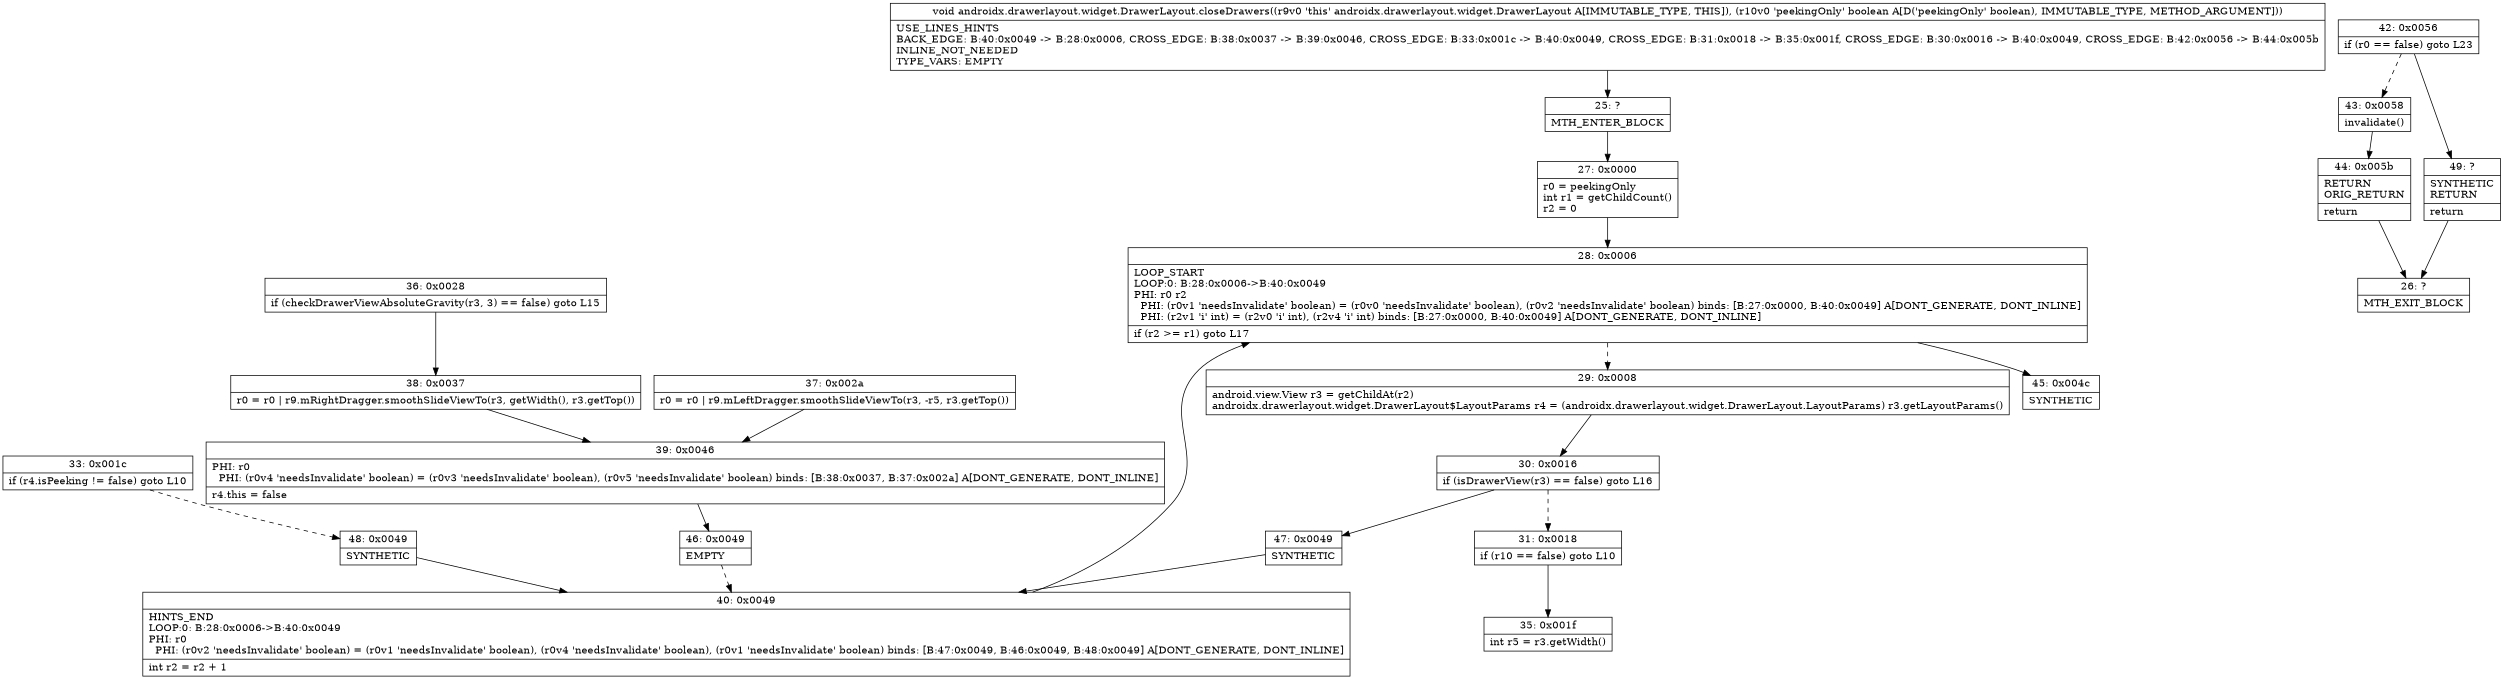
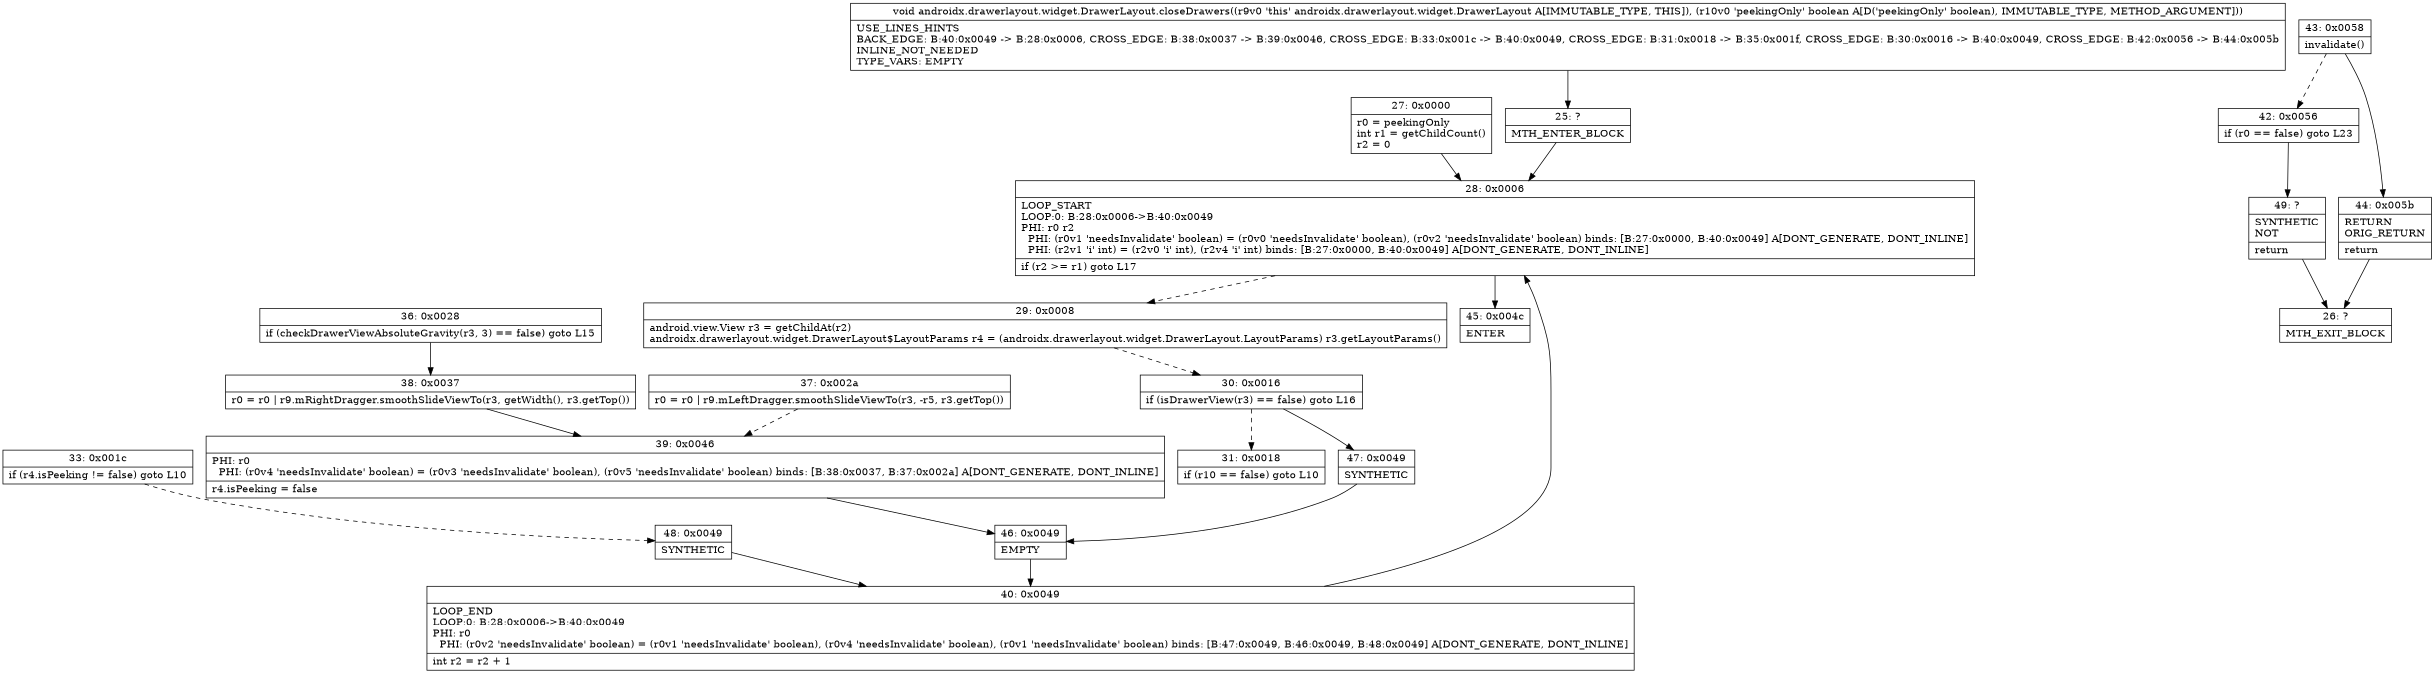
  digraph {
    node [shape=record]
    n1 [label="{25\:\ ?|MTH_ENTER_BLOCK\l}"]
    n2 [label="{27\:\ 0x0000|r0 = peekingOnly\lint r1 = getChildCount()\lr2 = 0\l}"]
    n3 [label="{28\:\ 0x0006|LOOP_START\lLOOP:0: B:28:0x0006\-\>B:40:0x0049\lPHI: r0 r2 \l  PHI: (r0v1 'needsInvalidate' boolean) = (r0v0 'needsInvalidate' boolean), (r0v2 'needsInvalidate' boolean) binds: [B:27:0x0000, B:40:0x0049] A[DONT_GENERATE, DONT_INLINE]\l  PHI: (r2v1 'i' int) = (r2v0 'i' int), (r2v4 'i' int) binds: [B:27:0x0000, B:40:0x0049] A[DONT_GENERATE, DONT_INLINE]\l|if (r2 \>= r1) goto L17\l}"]
    n4 [label="{29\:\ 0x0008|android.view.View r3 = getChildAt(r2)\landroidx.drawerlayout.widget.DrawerLayout$LayoutParams r4 = (androidx.drawerlayout.widget.DrawerLayout.LayoutParams) r3.getLayoutParams()\l}"]
-   n5 [label="{45\:\ 0x004c|SYNTHETIC\l}"]
+   n5 [label="{45\:\ 0x004c|ENTER\l}"]
    n6 [label="{30\:\ 0x0016|if (isDrawerView(r3) == false) goto L16\l}"]
    n7 [label="{31\:\ 0x0018|if (r10 == false) goto L10\l}"]
    n8 [label="{47\:\ 0x0049|SYNTHETIC\l}"]
-   n9 [label="{35\:\ 0x001f|int r5 = r3.getWidth()\l}"]
-   n10 [label="{40\:\ 0x0049|HINTS_END\lLOOP:0: B:28:0x0006\-\>B:40:0x0049\lPHI: r0 \l  PHI: (r0v2 'needsInvalidate' boolean) = (r0v1 'needsInvalidate' boolean), (r0v4 'needsInvalidate' boolean), (r0v1 'needsInvalidate' boolean) binds: [B:47:0x0049, B:46:0x0049, B:48:0x0049] A[DONT_GENERATE, DONT_INLINE]\l|int r2 = r2 + 1\l}"]
+   n10 [label="{40\:\ 0x0049|LOOP_END\lLOOP:0: B:28:0x0006\-\>B:40:0x0049\lPHI: r0 \l  PHI: (r0v2 'needsInvalidate' boolean) = (r0v1 'needsInvalidate' boolean), (r0v4 'needsInvalidate' boolean), (r0v1 'needsInvalidate' boolean) binds: [B:47:0x0049, B:46:0x0049, B:48:0x0049] A[DONT_GENERATE, DONT_INLINE]\l|int r2 = r2 + 1\l}"]
    n11 [label="{33\:\ 0x001c|if (r4.isPeeking != false) goto L10\l}"]
    n12 [label="{48\:\ 0x0049|SYNTHETIC\l}"]
    n13 [label="{36\:\ 0x0028|if (checkDrawerViewAbsoluteGravity(r3, 3) == false) goto L15\l}"]
    n14 [label="{38\:\ 0x0037|r0 = r0 \| r9.mRightDragger.smoothSlideViewTo(r3, getWidth(), r3.getTop())\l}"]
    n15 [label="{37\:\ 0x002a|r0 = r0 \| r9.mLeftDragger.smoothSlideViewTo(r3, \-r5, r3.getTop())\l}"]
-   n16 [label="{39\:\ 0x0046|PHI: r0 \l  PHI: (r0v4 'needsInvalidate' boolean) = (r0v3 'needsInvalidate' boolean), (r0v5 'needsInvalidate' boolean) binds: [B:38:0x0037, B:37:0x002a] A[DONT_GENERATE, DONT_INLINE]\l|r4.this = false\l}"]
+   n16 [label="{39\:\ 0x0046|PHI: r0 \l  PHI: (r0v4 'needsInvalidate' boolean) = (r0v3 'needsInvalidate' boolean), (r0v5 'needsInvalidate' boolean) binds: [B:38:0x0037, B:37:0x002a] A[DONT_GENERATE, DONT_INLINE]\l|r4.isPeeking = false\l}"]
    n17 [label="{46\:\ 0x0049|EMPTY\l}"]
    n18 [label="{42\:\ 0x0056|if (r0 == false) goto L23\l}"]
    n19 [label="{43\:\ 0x0058|invalidate()\l}"]
-   n20 [label="{49\:\ ?|SYNTHETIC\lRETURN\l|return\l}"]
+   n20 [label="{49\:\ ?|SYNTHETIC\lNOT\l|return\l}"]
    n21 [label="{44\:\ 0x005b|RETURN\lORIG_RETURN\l|return\l}"]
    n22 [label="{26\:\ ?|MTH_EXIT_BLOCK\l}"]
    n23 [label="{void androidx.drawerlayout.widget.DrawerLayout.closeDrawers((r9v0 'this' androidx.drawerlayout.widget.DrawerLayout A[IMMUTABLE_TYPE, THIS]), (r10v0 'peekingOnly' boolean A[D('peekingOnly' boolean), IMMUTABLE_TYPE, METHOD_ARGUMENT]))  | USE_LINES_HINTS\lBACK_EDGE: B:40:0x0049 \-\> B:28:0x0006, CROSS_EDGE: B:38:0x0037 \-\> B:39:0x0046, CROSS_EDGE: B:33:0x001c \-\> B:40:0x0049, CROSS_EDGE: B:31:0x0018 \-\> B:35:0x001f, CROSS_EDGE: B:30:0x0016 \-\> B:40:0x0049, CROSS_EDGE: B:42:0x0056 \-\> B:44:0x005b\lINLINE_NOT_NEEDED\lTYPE_VARS: EMPTY\l}"]
-   n1 -> n2
+   n1 -> n3
    n2 -> n3
    n3 -> n4 [style=dashed]
    n3 -> n5
-   n4 -> n6
+   n4 -> n6 [style=dashed]
    n6 -> n7 [style=dashed]
    n6 -> n8
-   n7 -> n9
-   n8 -> n10
+   n8 -> n17
    n10 -> n3
    n11 -> n12 [style=dashed]
    n12 -> n10
    n13 -> n14
    n14 -> n16
-   n15 -> n16
+   n15 -> n16 [style=dashed]
    n16 -> n17
-   n17 -> n10 [style=dashed]
-   n18 -> n19 [style=dashed]
+   n17 -> n10
+   n19 -> n18 [style=dashed]
    n18 -> n20
    n19 -> n21
    n20 -> n22
    n21 -> n22
    n23 -> n1
  }
